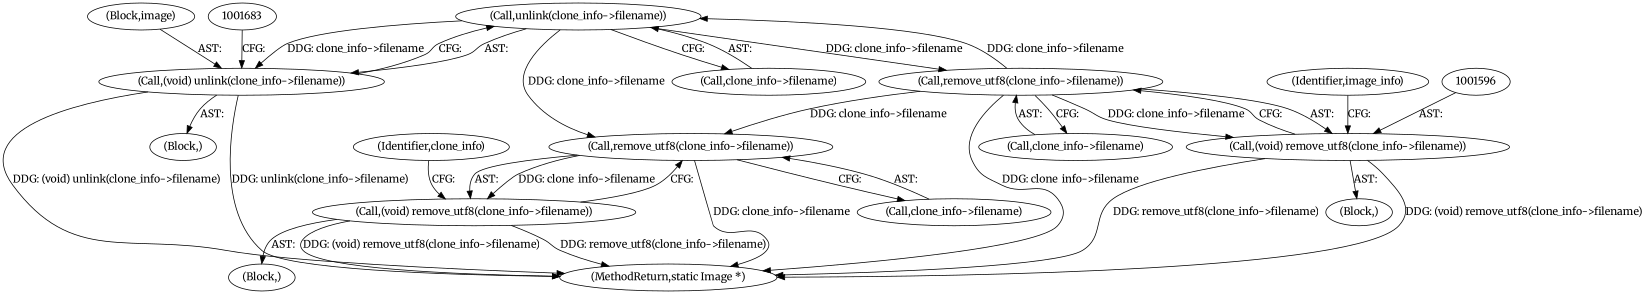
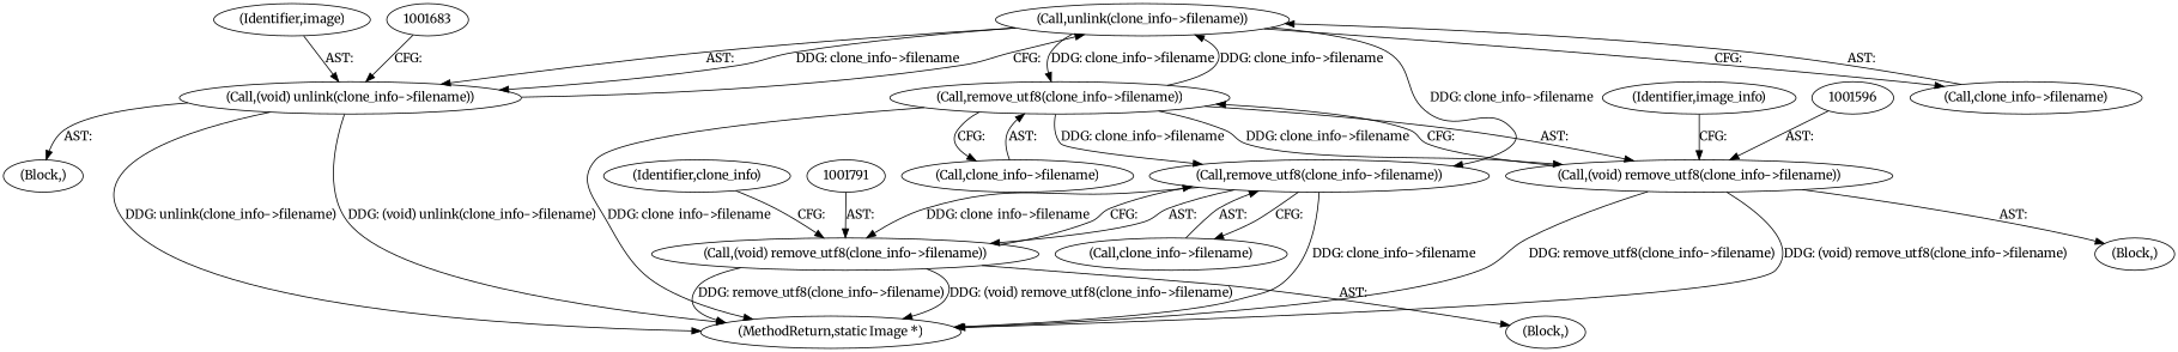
  digraph {
    fontname=Merriweather
    node [fontname=Merriweather]
    edge [fontname=Merriweather]
    n1 [label="(Call,unlink(clone_info->filename))"]
    n2 [label="(Call,remove_utf8(clone_info->filename))"]
    n3 [label="(Call,(void) unlink(clone_info->filename))"]
    n4 [label="(Call,remove_utf8(clone_info->filename))"]
    n5 [label="(Call,clone_info->filename)"]
    n6 [label="(MethodReturn,static Image *)"]
    n7 [label="(Call,(void) remove_utf8(clone_info->filename))"]
    n8 [label="(Call,clone_info->filename)"]
    n9 [label="(Block,)"]
    n10 [label="(Call,(void) remove_utf8(clone_info->filename))"]
    n11 [label="(Call,clone_info->filename)"]
    n12 [label="(Block,)"]
    n13 [label="(Block,)"]
    n14 [label="(Identifier,clone_info)"]
    n15 [label="(Identifier,image_info)"]
-   n16 [label="(Block,image)"]
+   n16 [label="(Identifier,image)"]
    1001596
    1001683
+   1001791
    n1 -> n2 [label="DDG: clone_info->filename"]
    n1 -> n3 [label="AST: "]
    n1 -> n3 [label="DDG: clone_info->filename"]
    n1 -> n4 [label="DDG: clone_info->filename"]
    n1 -> n5 [label="CFG: "]
    n2 -> n1 [label="DDG: clone_info->filename"]
    n2 -> n4 [label="DDG: clone_info->filename"]
    n2 -> n6 [label="DDG: clone_info->filename"]
    n2 -> n7 [label="AST: "]
    n2 -> n7 [label="DDG: clone_info->filename"]
    n2 -> n8 [label="CFG: "]
    n3 -> n1 [label="CFG: "]
    n3 -> n6 [label="DDG: (void) unlink(clone_info->filename)"]
    n3 -> n6 [label="DDG: unlink(clone_info->filename)"]
    n3 -> n9 [label="AST: "]
    n4 -> n6 [label="DDG: clone_info->filename"]
    n4 -> n10 [label="AST: "]
    n4 -> n10 [label="DDG: clone_info->filename"]
    n4 -> n11 [label="CFG: "]
    n5 -> n1 [label="AST: "]
    n7 -> n2 [label="CFG: "]
    n7 -> n6 [label="DDG: remove_utf8(clone_info->filename)"]
    n7 -> n6 [label="DDG: (void) remove_utf8(clone_info->filename)"]
    n7 -> n12 [label="AST: "]
    n8 -> n2 [label="AST: "]
    n10 -> n4 [label="CFG: "]
    n10 -> n6 [label="DDG: remove_utf8(clone_info->filename)"]
    n10 -> n6 [label="DDG: (void) remove_utf8(clone_info->filename)"]
    n10 -> n13 [label="AST: "]
    n11 -> n4 [label="AST: "]
    n14 -> n10 [label="CFG: "]
    n15 -> n7 [label="CFG: "]
    n16 -> n3 [label="AST: "]
    1001596 -> n7 [label="AST: "]
    1001683 -> n3 [label="CFG: "]
+   1001791 -> n10 [label="AST: "]
  }
